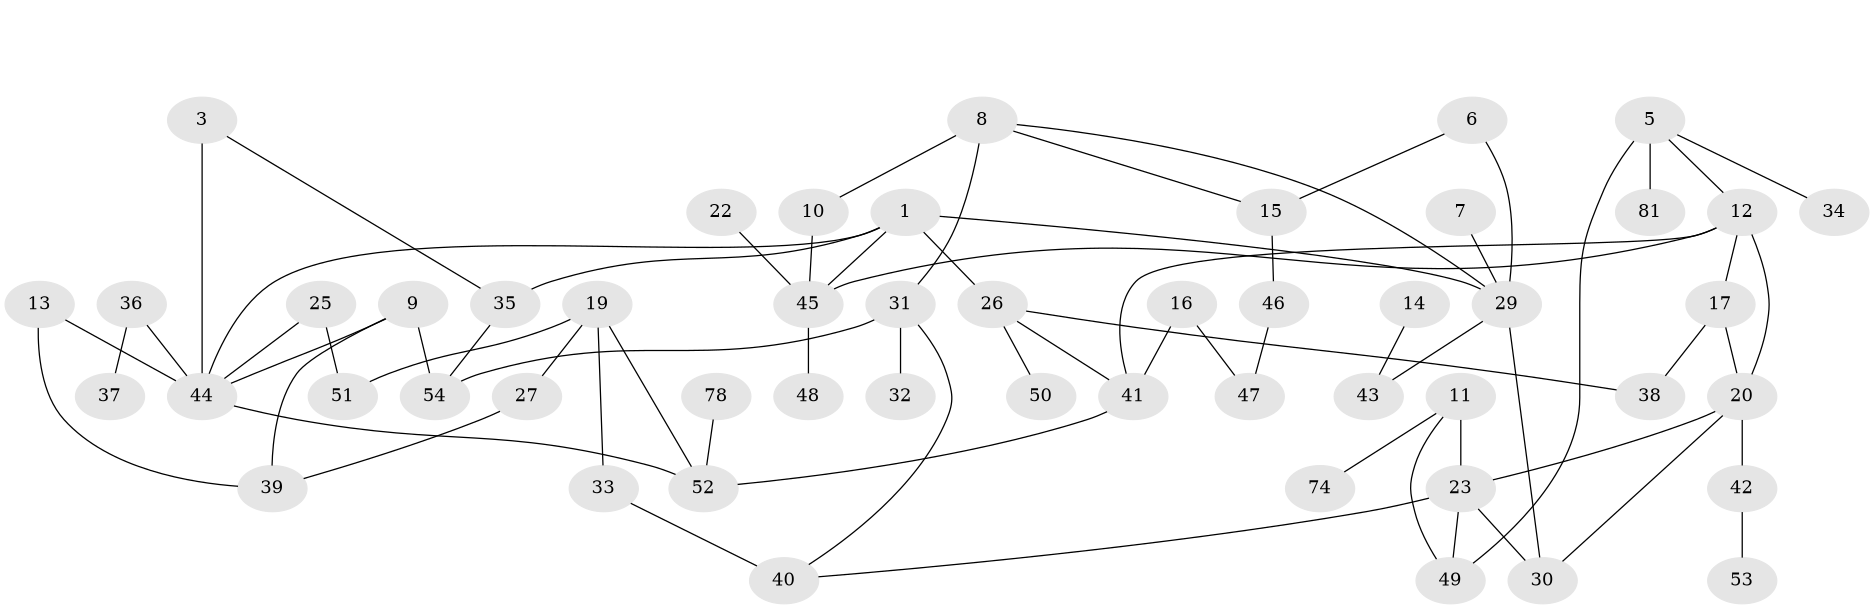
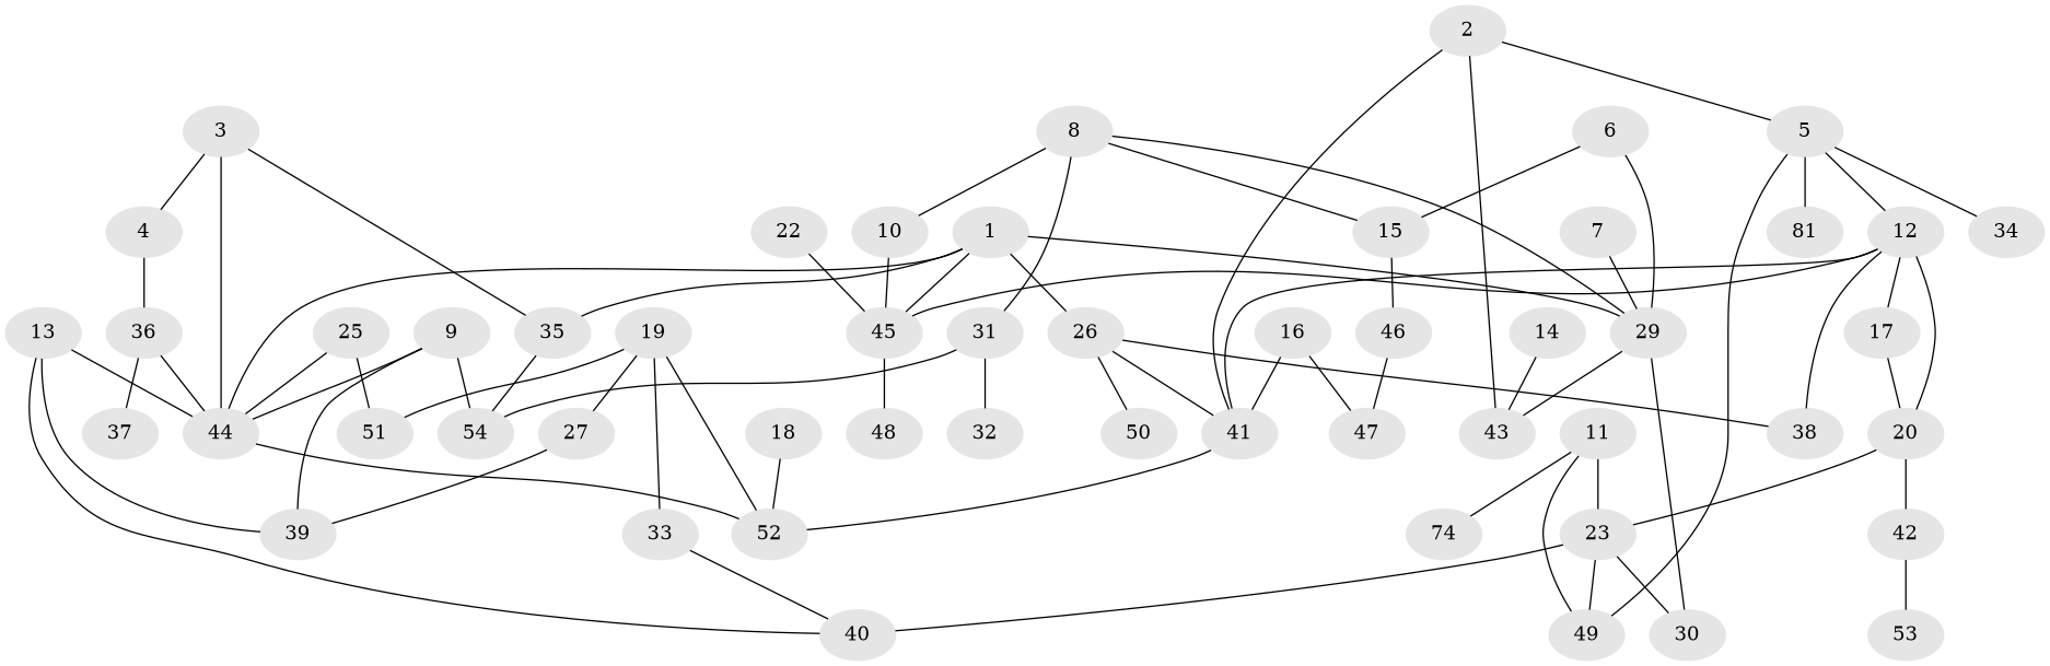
  graph {
    node [color=gray90 style=filled]
    edge [weight=1.0]
    1
    26
    29
    35
    44
    45
+   2
    5
    41
    43
    38
    50
    30
    54
    52
    48
    12
    n18 [label=81]
    34
    49
    3
+   4
    36
    37
    17
    20
    6
    15
    46
    7
    8
    10
    31
    32
    9
    39
    11
    23
    n39 [label=74]
    40
    42
    13
    14
    47
    16
-   18 [label=78]
+   18
    19
    27
    33
    51
    53
    22
    25
    1 -- 26
    1 -- 29
    1 -- 35
    1 -- 44
    1 -- 45
    26 -- 41
    26 -- 38
    26 -- 50
    29 -- 43
    29 -- 30
    35 -- 54
    44 -- 52
    45 -- 48
+   2 -- 5
+   2 -- 41
+   2 -- 43
    5 -- 12
    5 -- n18
    5 -- 34
    5 -- 49
    41 -- 52
    12 -- 45
    12 -- 41
    12 -- 17
    12 -- 20
    3 -- 35
    3 -- 44
+   3 -- 4
+   4 -- 36
    36 -- 44
    36 -- 37
-   17 -- 38
+   12 -- 38
    17 -- 20
-   20 -- 30
    20 -- 23
    20 -- 42
    6 -- 29
    6 -- 15
    15 -- 46 [weight=2.0]
    46 -- 47
    7 -- 29
    8 -- 29
    8 -- 15
    8 -- 10
    8 -- 31
    10 -- 45
    31 -- 54
    31 -- 32
    9 -- 44
    9 -- 54
    9 -- 39
    11 -- 49
    11 -- 23
    11 -- n39
    23 -- 30
    23 -- 49
    23 -- 40
    42 -- 53
    13 -- 44
    13 -- 39
-   31 -- 40
+   13 -- 40
    14 -- 43
    16 -- 41
    16 -- 47
    18 -- 52
    19 -- 52
    19 -- 27
    19 -- 33
    19 -- 51
    27 -- 39
    33 -- 40
    22 -- 45
    25 -- 44
    25 -- 51
  }
